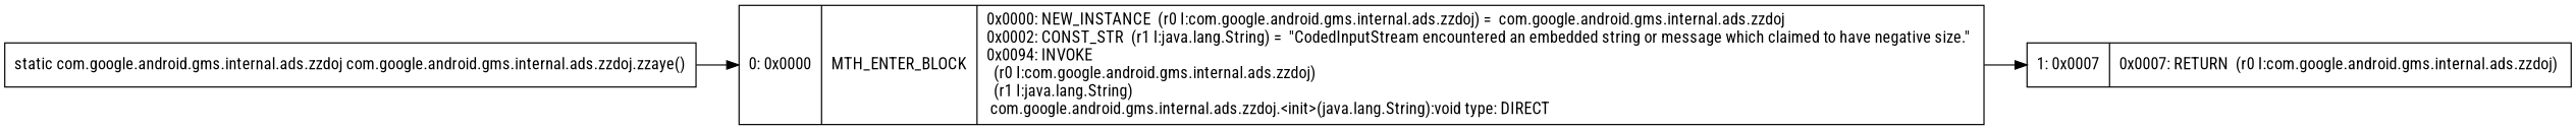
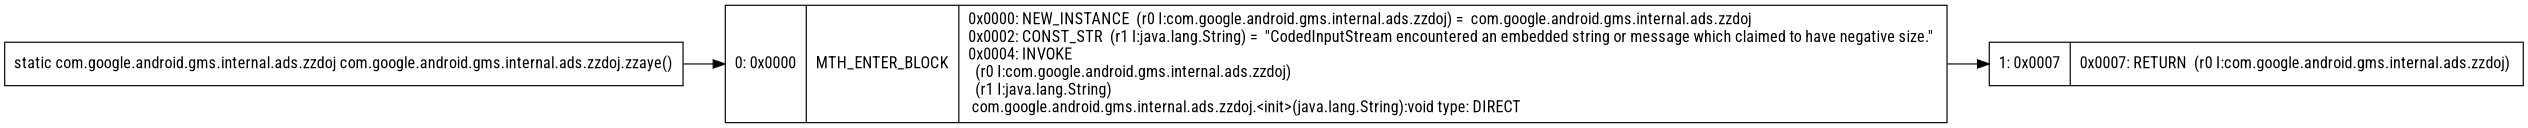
  digraph {
    rankdir=LR
    fontname="Roboto Condensed"
    node [shape=record fontname="Roboto Condensed"]
    edge [fontname="Roboto Condensed"]
-   n1 [label="{0\:\ 0x0000|MTH_ENTER_BLOCK\l|0x0000: NEW_INSTANCE  (r0 I:com.google.android.gms.internal.ads.zzdoj) =  com.google.android.gms.internal.ads.zzdoj \l0x0002: CONST_STR  (r1 I:java.lang.String) =  \"CodedInputStream encountered an embedded string or message which claimed to have negative size.\" \l0x0094: INVOKE  \l  (r0 I:com.google.android.gms.internal.ads.zzdoj)\l  (r1 I:java.lang.String)\l com.google.android.gms.internal.ads.zzdoj.\<init\>(java.lang.String):void type: DIRECT \l}"]
+   n1 [label="{0\:\ 0x0000|MTH_ENTER_BLOCK\l|0x0000: NEW_INSTANCE  (r0 I:com.google.android.gms.internal.ads.zzdoj) =  com.google.android.gms.internal.ads.zzdoj \l0x0002: CONST_STR  (r1 I:java.lang.String) =  \"CodedInputStream encountered an embedded string or message which claimed to have negative size.\" \l0x0004: INVOKE  \l  (r0 I:com.google.android.gms.internal.ads.zzdoj)\l  (r1 I:java.lang.String)\l com.google.android.gms.internal.ads.zzdoj.\<init\>(java.lang.String):void type: DIRECT \l}"]
    n2 [label="{1\:\ 0x0007|0x0007: RETURN  (r0 I:com.google.android.gms.internal.ads.zzdoj) \l}"]
    n3 [label="{static com.google.android.gms.internal.ads.zzdoj com.google.android.gms.internal.ads.zzdoj.zzaye() }"]
    n1 -> n2
    n3 -> n1
  }
